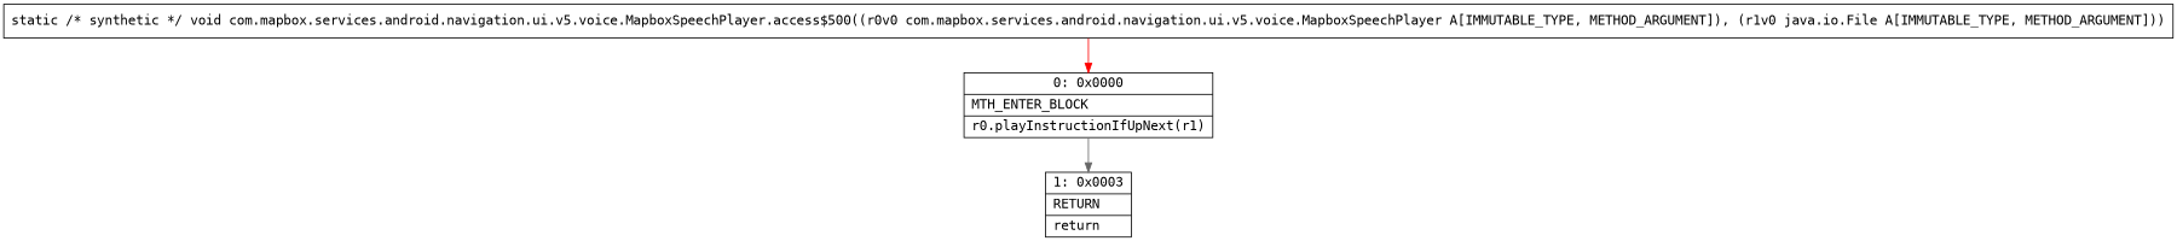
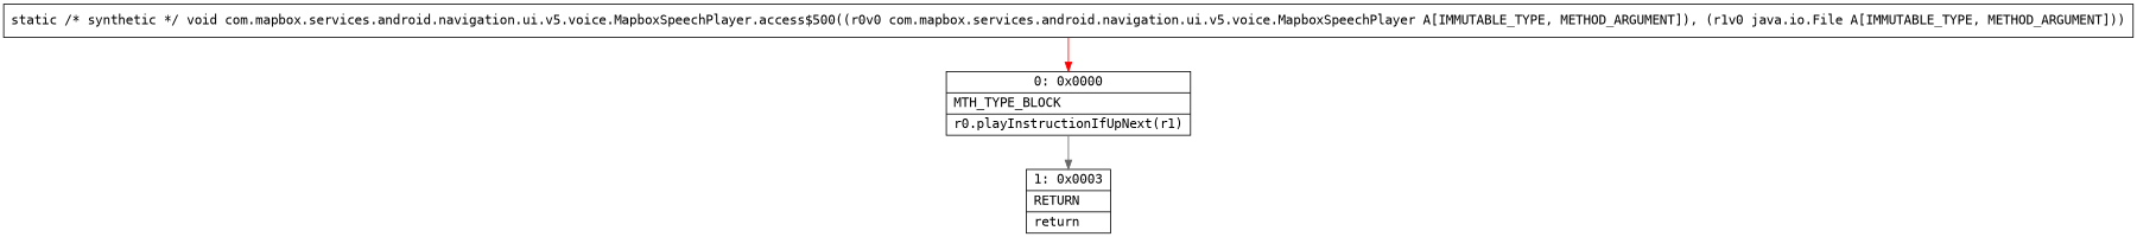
  digraph {
    fontname="DejaVu Sans Mono"
    node [shape=record fontname="DejaVu Sans Mono"]
    edge [fontname="DejaVu Sans Mono"]
-   n1 [label="{0\:\ 0x0000|MTH_ENTER_BLOCK\l|r0.playInstructionIfUpNext(r1)\l}"]
+   n1 [label="{0\:\ 0x0000|MTH_TYPE_BLOCK\l|r0.playInstructionIfUpNext(r1)\l}"]
    n2 [label="{1\:\ 0x0003|RETURN\l|return\l}"]
    n3 [label="{static \/* synthetic *\/ void com.mapbox.services.android.navigation.ui.v5.voice.MapboxSpeechPlayer.access$500((r0v0 com.mapbox.services.android.navigation.ui.v5.voice.MapboxSpeechPlayer A[IMMUTABLE_TYPE, METHOD_ARGUMENT]), (r1v0 java.io.File A[IMMUTABLE_TYPE, METHOD_ARGUMENT])) }"]
    n1 -> n2 [color=gray40]
    n3 -> n1 [color=red]
  }
